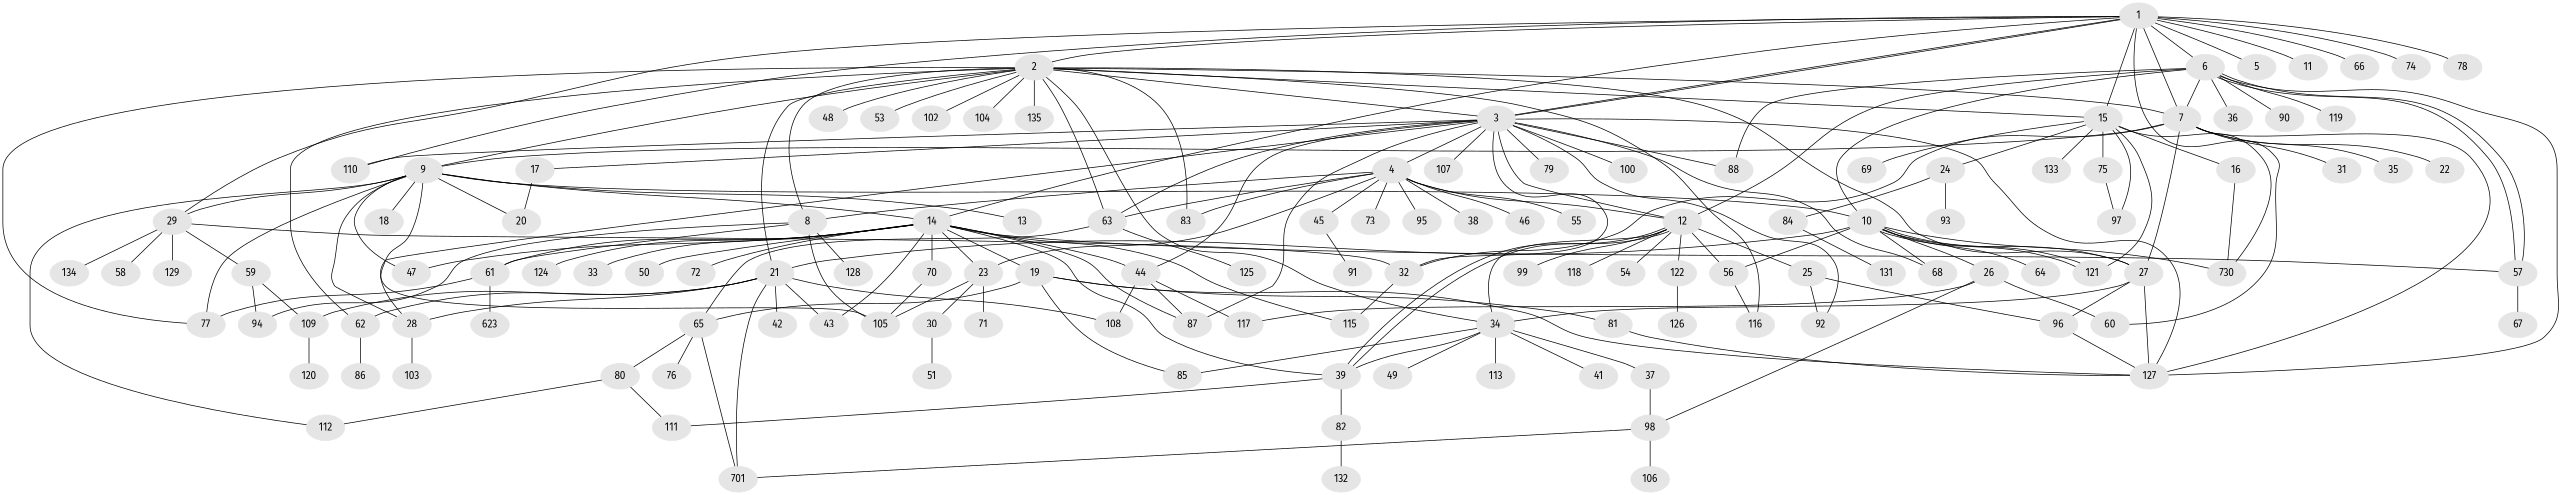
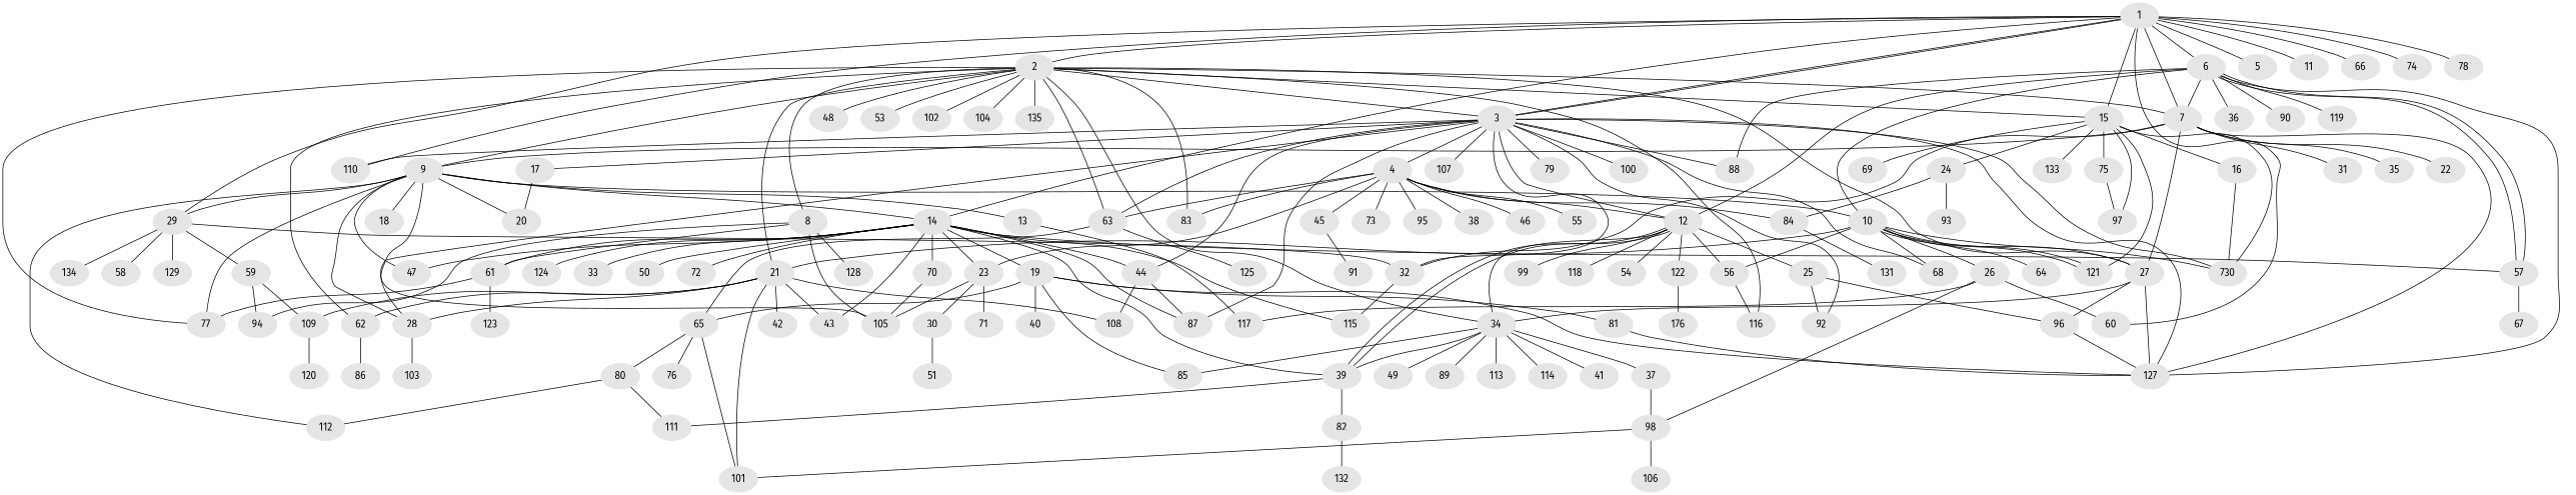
  graph {
    fontname="Fira Sans"
    node [color=gray90 fontname="Fira Sans" style=filled]
    edge [fontname="Fira Sans"]
    1
    2
    3
    5
    6
    7
    11
    14
    15
    29
    60
    66
    74
    78
    110
    8
    9
    21
    27
    34
    48
    53
    62
    63
    77
    83
    102
    104
    116
    135
    4
    12
    17
    28
    32
    44
    68
    79
    87
    88
    92
    100
    107
    127
    n45 [label=730]
    10
    36
    57
    90
    119
    22
    31
    35
    23
    61
    47
    39
    19
    33
    43
    50
    70
    72
    115
    124
    121
    16
    24
    69
    75
    97
    133
    58
    59
    129
    134
    94
    105
    128
    13
    18
    20
    112
    42
-   101 [label=701]
+   101
    108
    109
    96
    85
    37
    41
    49
+   89
    113
+   114
    86
    65
    125
    38
    45
    46
    55
    73
    84
    95
    56
    25
    54
    99
    118
    122
    103
    117
    30
    71
    91
    131
    26
    64
    67
-   123 [label=623]
+   123
    98
    82
    111
-   126
+   126 [label=176]
+   40
    81
    93
    76
    80
    120
    51
    106
    132
    1 -- 2
    1 -- 3
    1 -- 3
    1 -- 5
    1 -- 6
    1 -- 7
    1 -- 11
    1 -- 14
    1 -- 15
    1 -- 29
    1 -- 60
    1 -- 66
    1 -- 74
    1 -- 78
    1 -- 110
    2 -- 3
    2 -- 7
    2 -- 15
    2 -- 8
    2 -- 9
    2 -- 21
    2 -- 27
    2 -- 34
    2 -- 48
    2 -- 53
    2 -- 62
    2 -- 63
    2 -- 77
    2 -- 83
    2 -- 102
    2 -- 104
    2 -- 116
    2 -- 135
    3 -- 110
    3 -- 63
    3 -- 4
    3 -- 12
    3 -- 17
    3 -- 28
    3 -- 32
    3 -- 44
    3 -- 68
    3 -- 79
    3 -- 87
    3 -- 88
    3 -- 92
    3 -- 100
    3 -- 107
    3 -- 127
+   3 -- n45
    6 -- 7
    6 -- 12
    6 -- 88
    6 -- 127
    6 -- 10
    6 -- 36
    6 -- 57
    6 -- 57
    6 -- 90
    6 -- 119
    7 -- 9
    7 -- 27
    7 -- 32
    7 -- 127
    7 -- 22
    7 -- 31
    7 -- 35
    14 -- 44
    14 -- 87
    14 -- 57
    14 -- 23
    14 -- 61
    14 -- 47
    14 -- 39
    14 -- 19
    14 -- 33
    14 -- 43
    14 -- 50
    14 -- 70
    14 -- 72
    14 -- 115
    14 -- 124
    15 -- n45
    15 -- 121
    15 -- 16
    15 -- 24
    15 -- 69
    15 -- 75
    15 -- 97
    15 -- 133
    29 -- 32
    29 -- 58
    29 -- 59
    29 -- 129
    29 -- 134
    8 -- 61
    8 -- 94
    8 -- 105
    8 -- 128
    9 -- 14
    9 -- 29
    9 -- 77
    9 -- 28
    9 -- 10
    9 -- 47
    9 -- 105
    9 -- 13
    9 -- 18
    9 -- 20
    9 -- 112
    21 -- 62
    21 -- 28
    21 -- 43
    21 -- 42
    21 -- 101
    21 -- 108
    21 -- 109
    27 -- 34
    27 -- 127
    27 -- 96
    34 -- 39
    34 -- 85
    34 -- 37
    34 -- 41
    34 -- 49
+   34 -- 89
    34 -- 113
+   34 -- 114
    62 -- 86
    63 -- 65
    63 -- 125
    4 -- 63
    4 -- 83
    4 -- 12
    4 -- 23
    4 -- 38
    4 -- 45
    4 -- 46
    4 -- 55
    4 -- 73
-   4 -- 8
+   4 -- 84
    4 -- 95
    12 -- 34
    12 -- 39
    12 -- 39
    12 -- 56
    12 -- 25
    12 -- 54
    12 -- 99
    12 -- 118
    12 -- 122
    17 -- 20
    28 -- 103
    32 -- 115
    44 -- 87
    44 -- 108
-   44 -- 117
+   13 -- 117
    10 -- 21
    10 -- 27
    10 -- 68
    10 -- n45
    10 -- 121
    10 -- 121
    10 -- 56
    10 -- 26
    10 -- 64
    57 -- 67
    23 -- 105
    23 -- 30
    23 -- 71
    61 -- 77
    61 -- 123
    39 -- 82
    39 -- 111
    19 -- 127
    19 -- 85
    19 -- 65
+   19 -- 40
    19 -- 81
    70 -- 105
    16 -- n45
    24 -- 84
    24 -- 93
    75 -- 97
    59 -- 94
    59 -- 109
    109 -- 120
    96 -- 127
    37 -- 98
    65 -- 101
    65 -- 76
    65 -- 80
    45 -- 91
    84 -- 131
    56 -- 116
    25 -- 92
    25 -- 96
    122 -- 126
    30 -- 51
    26 -- 60
    26 -- 117
    26 -- 98
    98 -- 101
    98 -- 106
    82 -- 132
    81 -- 127
    80 -- 112
    80 -- 111
  }
